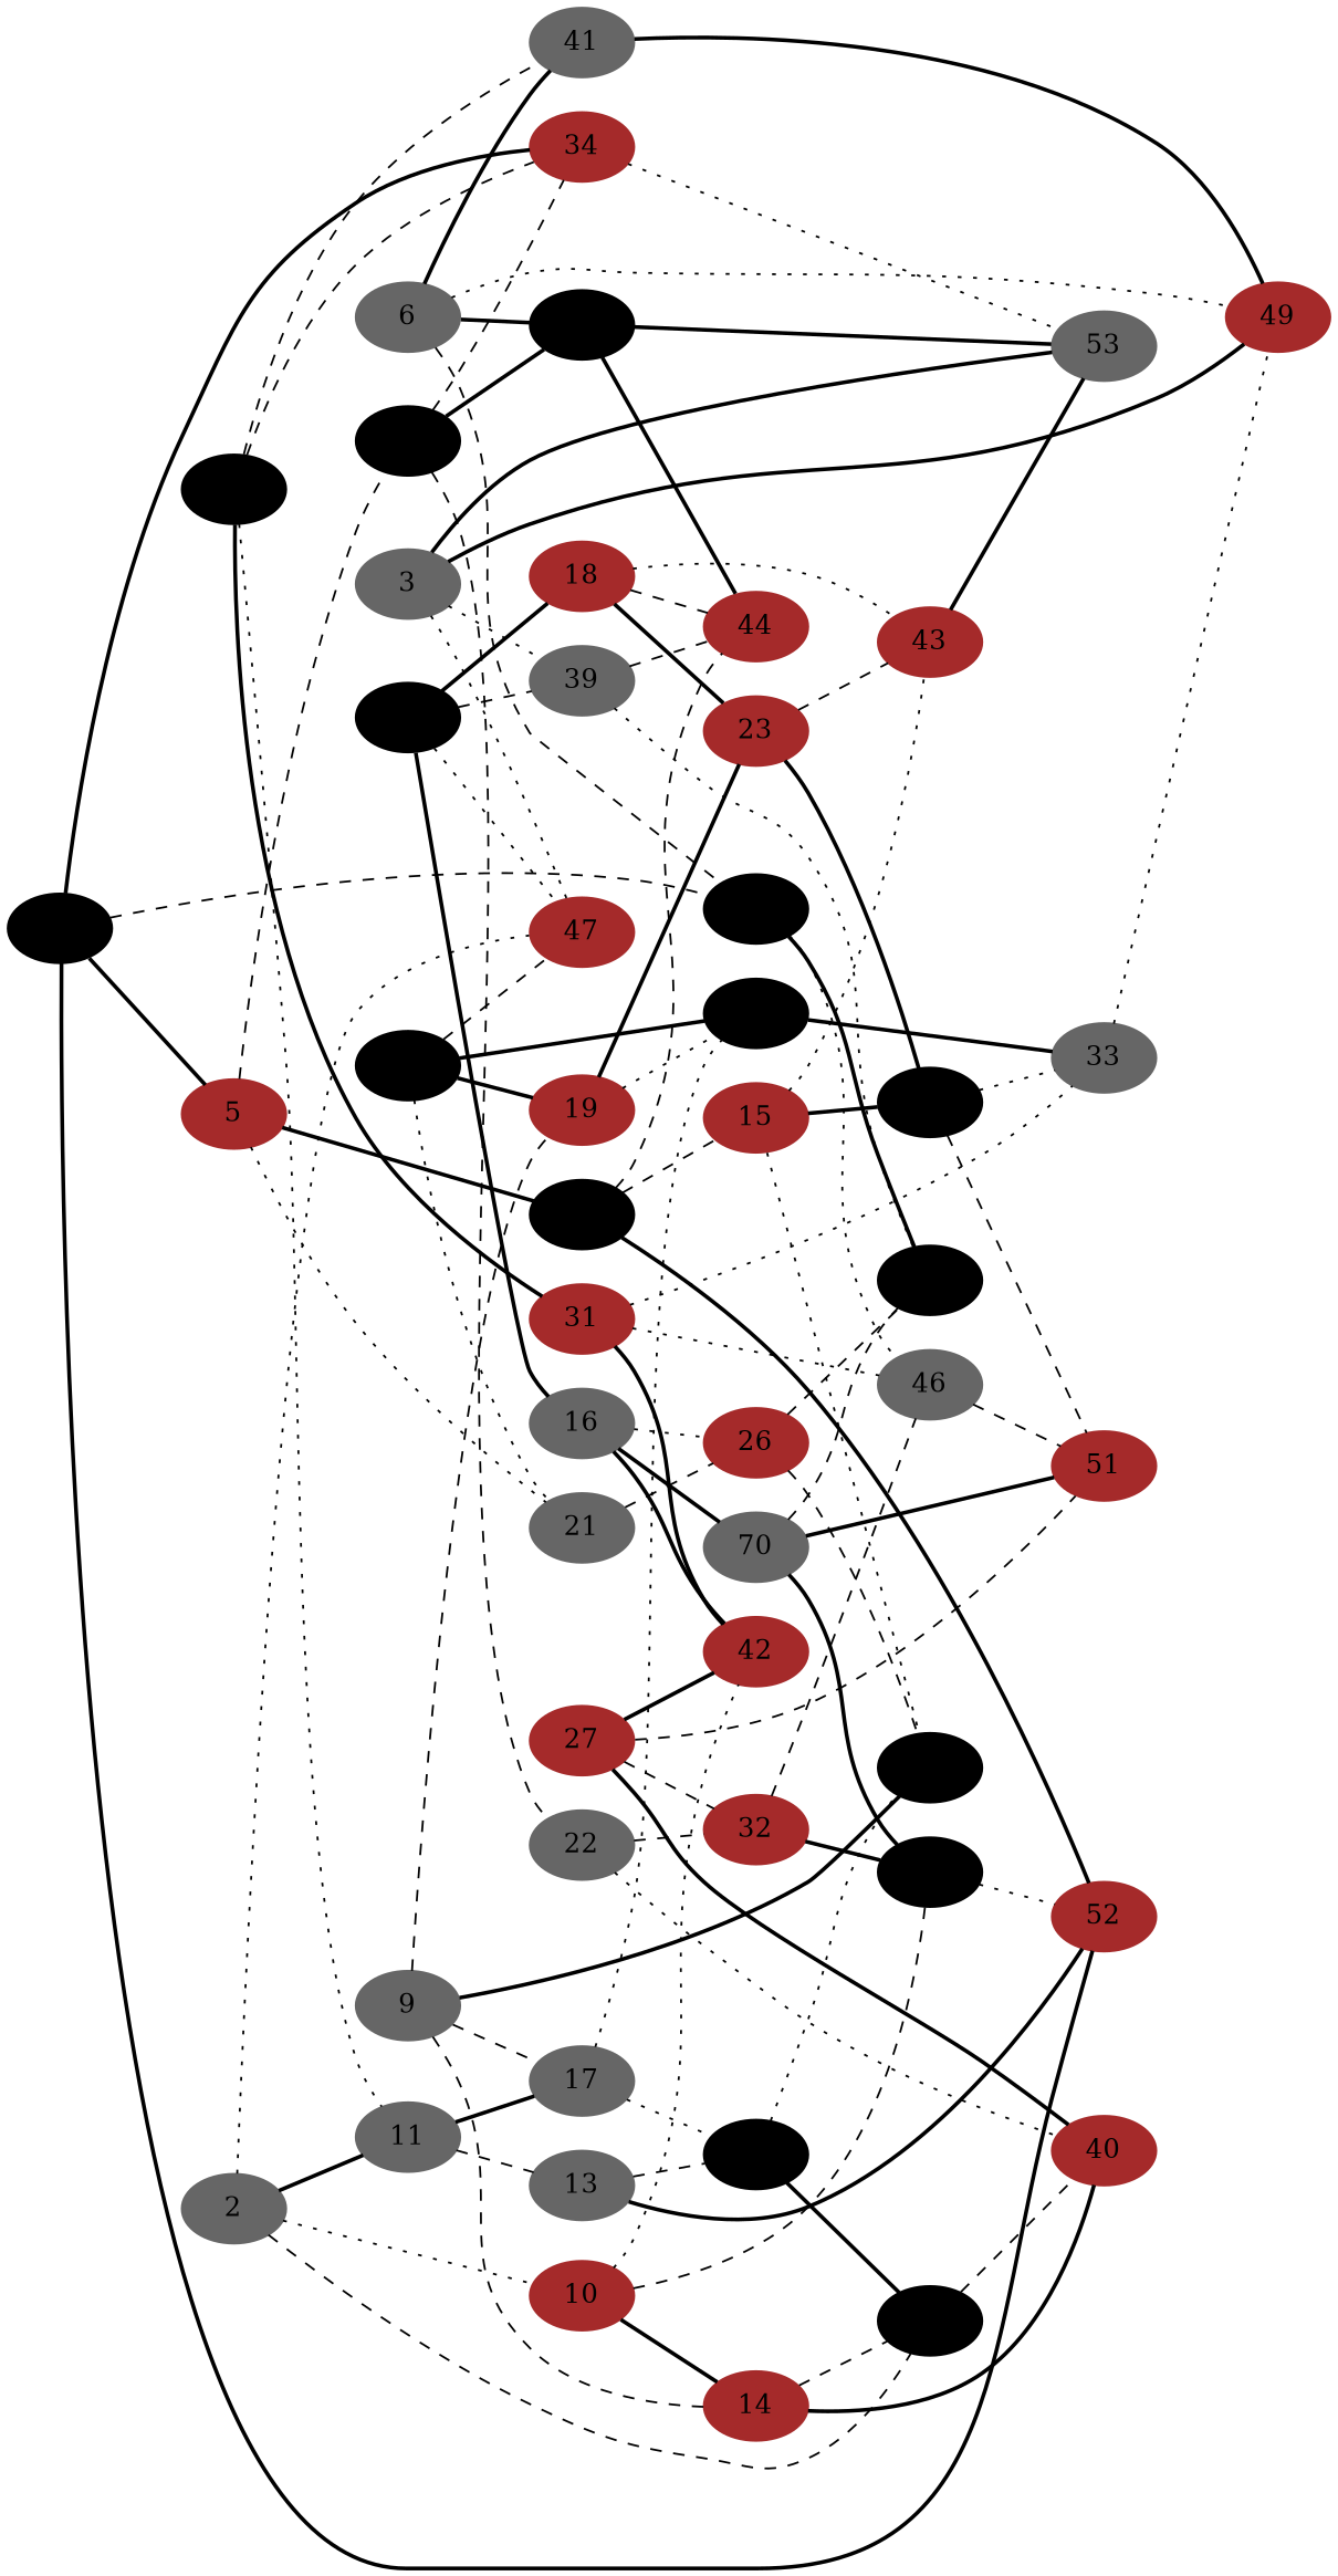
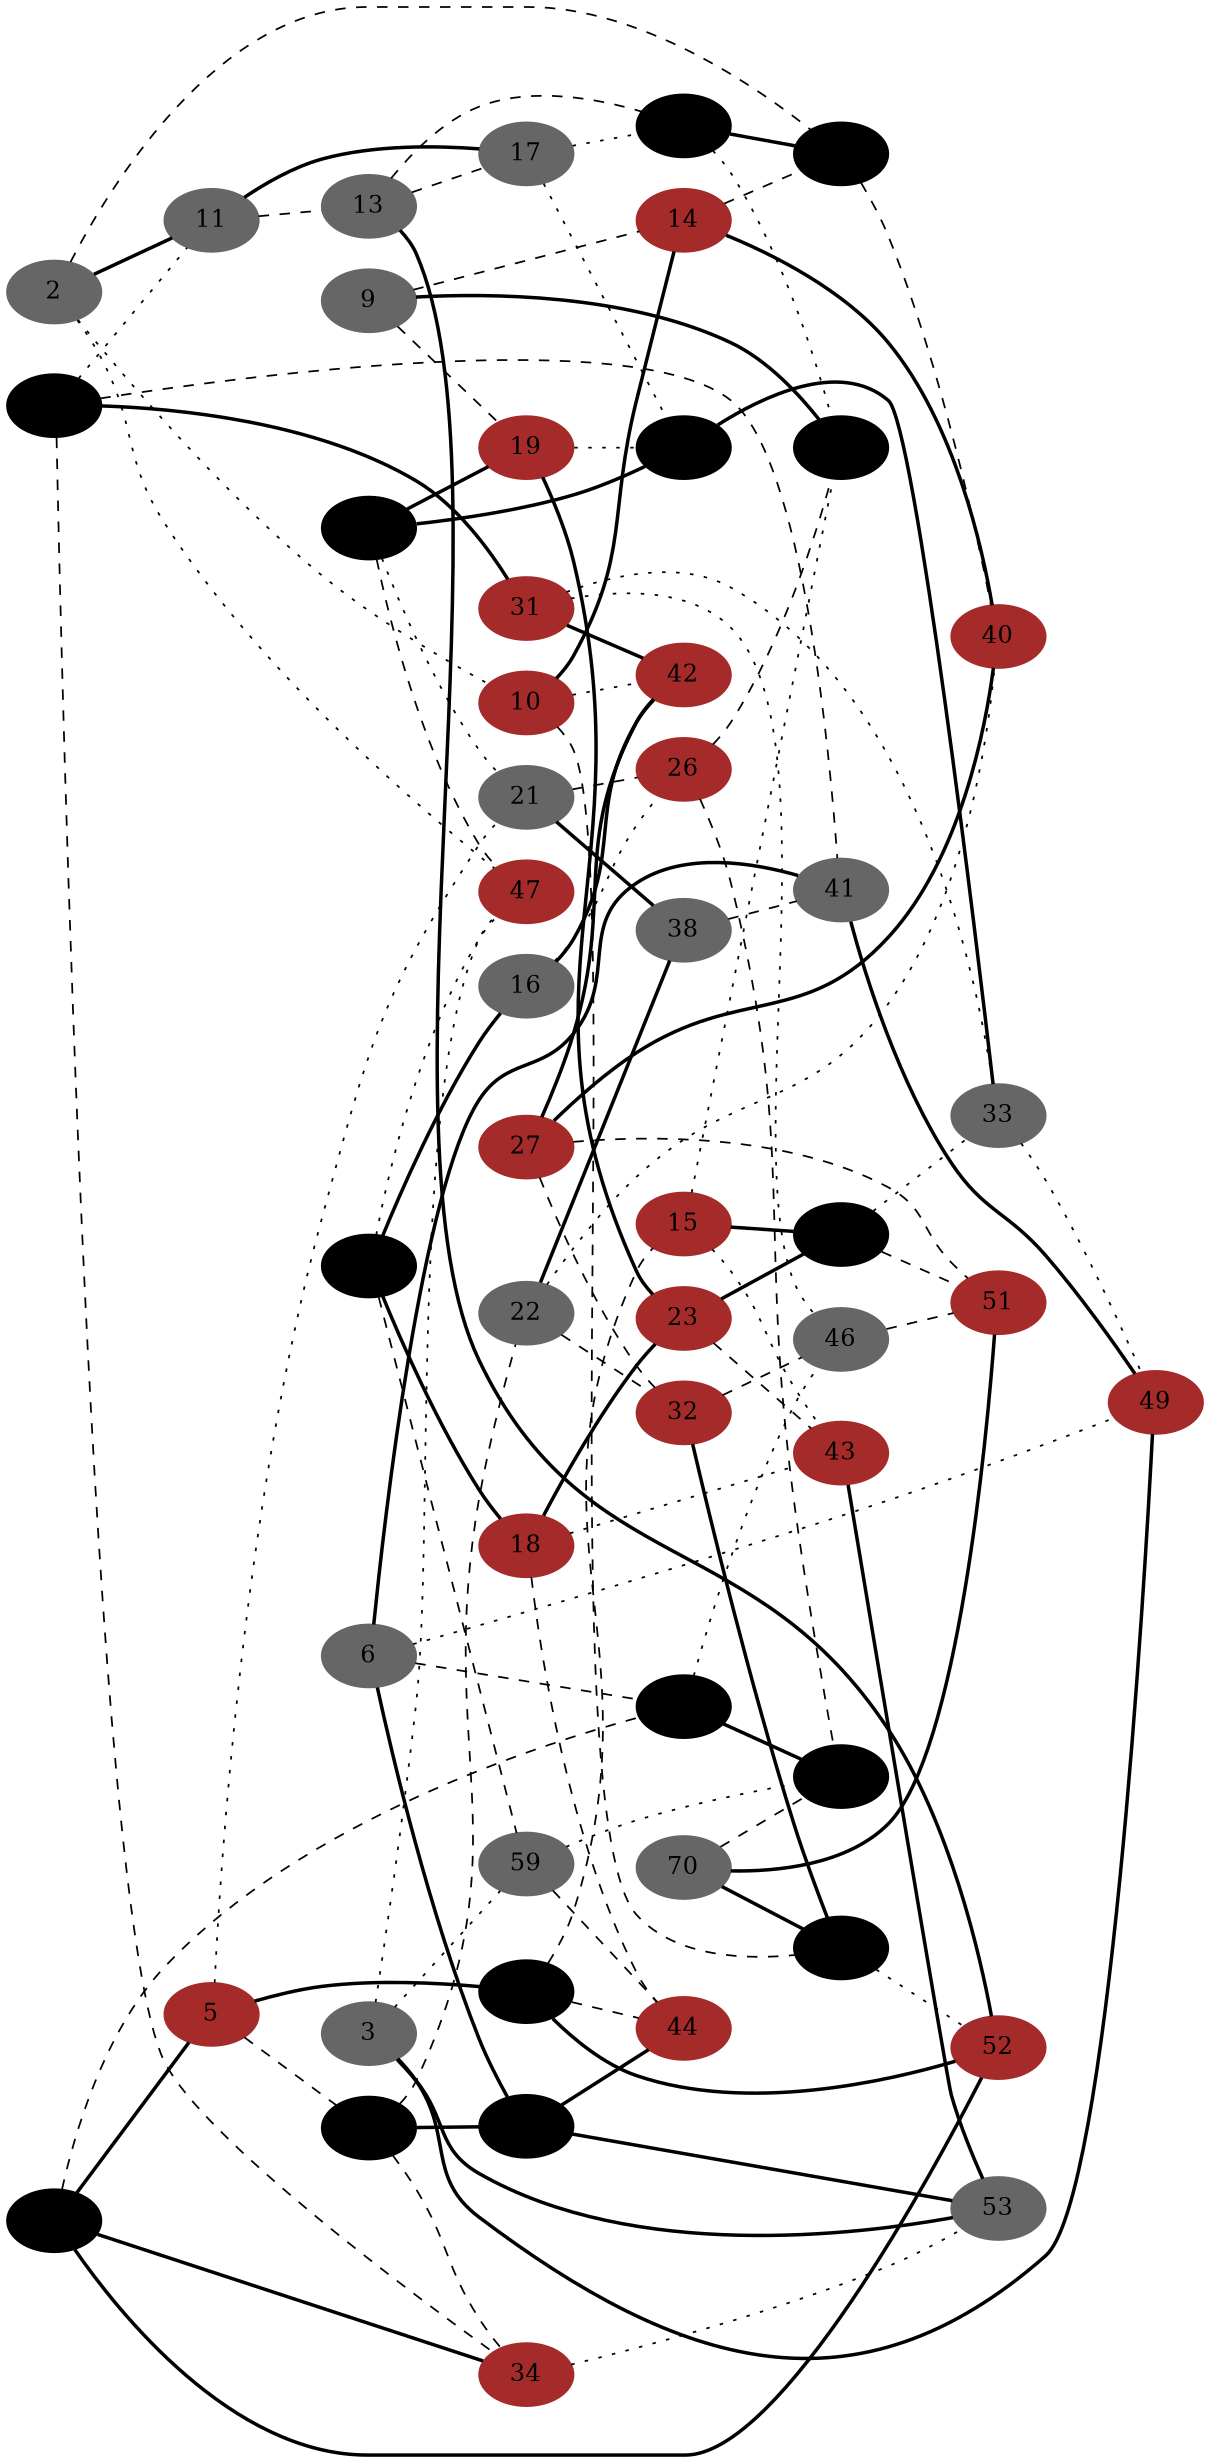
  graph {
    rankdir=LR
    node [color=brown style=filled]
    edge [style=bold]
    1 [color=black]
    11 [color=gray40]
    31
    34
    41 [color=gray40]
    17 [color=gray40]
    13 [color=gray40]
    42
    33 [color=gray40]
    46 [color=gray40]
    n11 [color=gray40 label=53]
    49
    2 [color=gray40]
    10
    35 [color=black]
    47
    14
    45 [color=black]
    40
    3 [color=gray40]
-   39 [color=gray40]
+   39 [color=gray40 label=59]
    44
    48 [color=black]
    4 [color=black]
    5
    37 [color=black]
    52
    7 [color=black]
    20 [color=black]
    21 [color=gray40]
    15
    29 [color=black]
    22 [color=gray40]
+   38 [color=gray40]
    26
    6 [color=gray40]
    36 [color=black]
    28 [color=black]
    43
    8 [color=black]
    16 [color=gray40]
    18
    n43 [color=gray40 label=70]
    23
    9 [color=gray40]
    19
    24 [color=black]
    25 [color=black]
    12 [color=black]
    51
    32
    27
    1 -- 11 [style=dotted]
    1 -- 31
    1 -- 34 [style=dashed]
    1 -- 41 [style=dashed]
    11 -- 17
    11 -- 13 [style=dashed]
    31 -- 42
    31 -- 33 [style=dotted]
    31 -- 46 [style=dotted]
    34 -- n11 [style=dotted]
    41 -- 49
    17 -- 24 [style=dotted]
    17 -- 25 [style=dotted]
    13 -- 52
    13 -- 25 [style=dashed]
    33 -- 49 [style=dotted]
    46 -- 51 [style=dashed]
    2 -- 11
    2 -- 10 [style=dotted]
    2 -- 35 [style=dashed]
    2 -- 47 [style=dotted]
    10 -- 42 [style=dotted]
    10 -- 14
    10 -- 45 [style=dashed]
    35 -- 40 [style=dashed]
    14 -- 35 [style=dashed]
    14 -- 40
    45 -- 52 [style=dotted]
    3 -- n11
    3 -- 49
    3 -- 47 [style=dotted]
    3 -- 39 [style=dotted]
    39 -- 44 [style=dashed]
    39 -- 48 [style=dotted]
    4 -- 34
    4 -- 5
    4 -- 37 [style=dashed]
    4 -- 52
    5 -- 7
    5 -- 20 [style=dashed]
    5 -- 21 [style=dotted]
    37 -- 46 [style=dotted]
    37 -- 48
    7 -- 44 [style=dashed]
    7 -- 52
    7 -- 15 [style=dashed]
    20 -- 34 [style=dashed]
    20 -- 29
    20 -- 22 [style=dashed]
+   21 -- 38
    21 -- 26 [style=dashed]
    15 -- 36 [style=dotted]
    15 -- 28
    15 -- 43 [style=dotted]
    29 -- n11
    29 -- 44
    22 -- 40 [style=dotted]
+   22 -- 38
    22 -- 32 [style=dashed]
+   38 -- 41 [style=dashed]
    26 -- 48 [style=dashed]
    26 -- 36 [style=dashed]
    6 -- 41
    6 -- 49 [style=dotted]
    6 -- 37 [style=dashed]
    6 -- 29
    28 -- 33 [style=dotted]
    28 -- 51 [style=dashed]
    43 -- n11
    8 -- 47 [style=dotted]
    8 -- 39 [style=dashed]
    8 -- 16
    8 -- 18
    16 -- 42
    16 -- 26 [style=dotted]
-   16 -- n43
    18 -- 44 [style=dashed]
    18 -- 43 [style=dotted]
    18 -- 23
    n43 -- 45
    n43 -- 48 [style=dashed]
    n43 -- 51
    23 -- 28
    23 -- 43 [style=dashed]
-   9 -- 17 [style=dashed]
+   13 -- 17 [style=dashed]
    9 -- 14 [style=dashed]
    9 -- 36
    9 -- 19 [style=dashed]
    19 -- 23
    19 -- 24 [style=dotted]
    24 -- 33
    25 -- 35
    25 -- 36 [style=dotted]
    12 -- 47 [style=dashed]
    12 -- 21 [style=dotted]
    12 -- 19
    12 -- 24
    32 -- 46 [style=dashed]
    32 -- 45
    27 -- 42
    27 -- 40
    27 -- 51 [style=dashed]
    27 -- 32 [style=dashed]
  }
